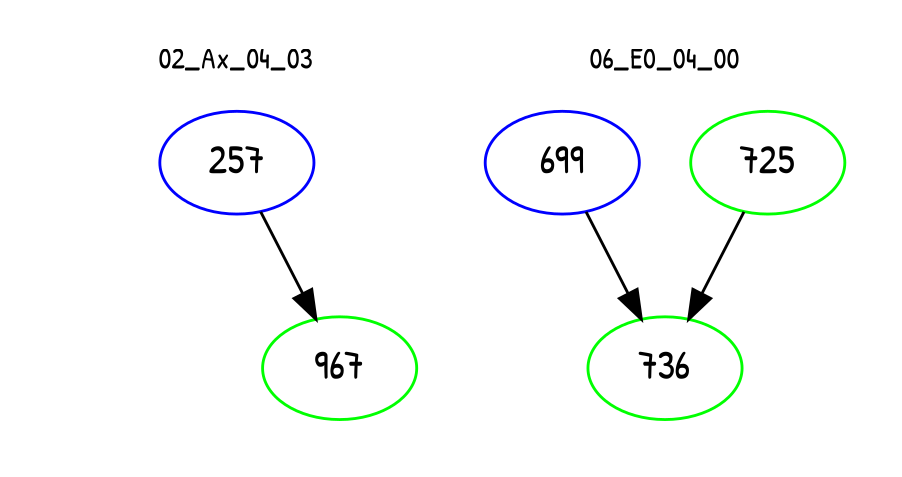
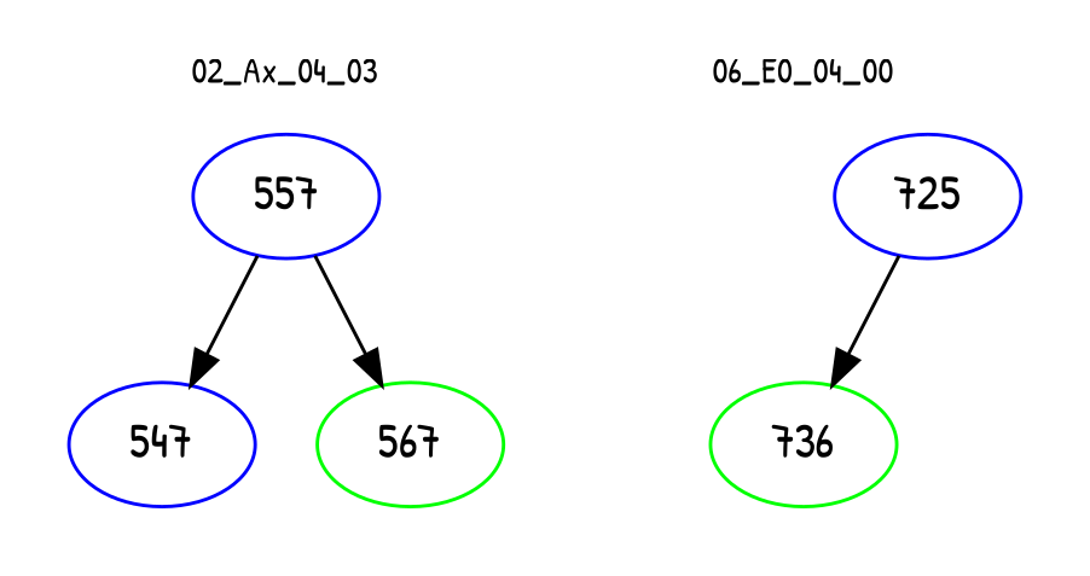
  digraph {
    fontname="Patrick Hand"
    node [color=blue fontname="Patrick Hand"]
    edge [color=black fontname="Patrick Hand"]
-   n1 [label=257]
-   n3 [color=green label=967]
-   n4 [color=green label=725]
-   n5 [label=699]
+   n1 [label=557]
+   n2 [label=547]
+   n3 [color=green label=567]
+   n4 [label=725]
    n6 [color=green label=736]
    subgraph cluster_1 {
      color=white
      fontsize=10
      label="02_Ax_04_03"
      n1
+     n2
      n3
    }
    subgraph cluster_2 {
      color=white
      fontsize=10
      label="06_E0_04_00"
      n4
-     n5
      n6
    }
+   n1 -> n2
    n1 -> n3
    n4 -> n6
-   n5 -> n6
  }
